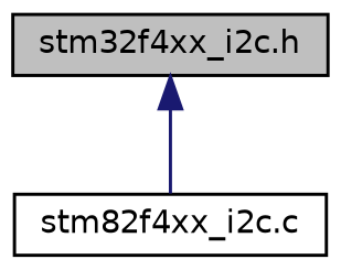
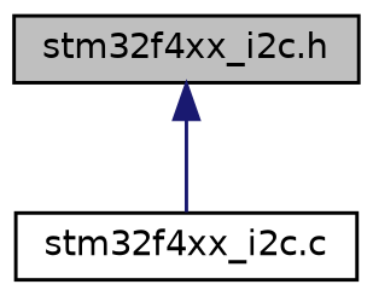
  digraph {
    node [color=black fontname=Helvetica fontsize=10 shape=record style=filled]
    n1 [fillcolor=grey75 fontcolor=black height=0.2 label="stm32f4xx_i2c.h" width=0.4]
-   n2 [fillcolor=white height=0.2 label="stm82f4xx_i2c.c" width=0.4]
+   n2 [fillcolor=white height=0.2 label="stm32f4xx_i2c.c" width=0.4]
    n1 -> n2 [color=midnightblue dir=back fontname=Helvetica fontsize=10 labelfontname=Helvetica labelfontsize=10 style=solid]
  }
